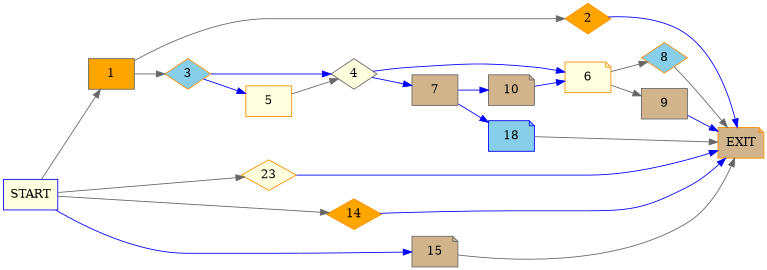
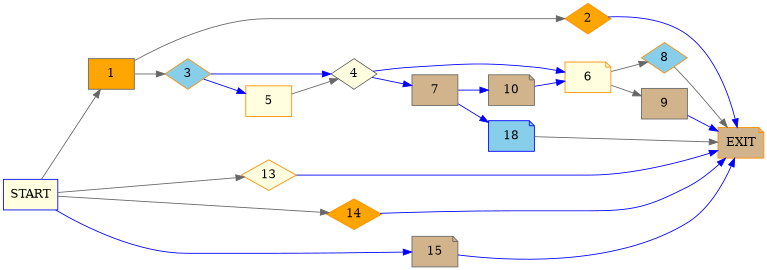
  digraph {
    rankdir=LR
    node [color=darkorange fillcolor=lightyellow shape=diamond style=filled]
    edge [color=blue]
    n1 [color=blue label=START shape=box]
    1 [color=gray40 fillcolor=orange shape=box]
-   13 [label=23]
+   13
    14 [fillcolor=orange]
    15 [color=gray40 fillcolor=tan shape=note]
    2 [fillcolor=orange]
    3 [fillcolor=skyblue]
    n8 [fillcolor=tan label=EXIT shape=note]
    4 [color=gray40]
    5 [shape=box]
    6 [shape=note]
    7 [color=gray40 fillcolor=tan shape=box]
    8 [fillcolor=skyblue]
    9 [color=gray40 fillcolor=tan shape=box]
    10 [color=gray40 fillcolor=tan shape=note]
    n16 [color=blue fillcolor=skyblue label=18 shape=note]
    n1 -> 1 [color=gray40]
    n1 -> 13 [color=gray40]
    n1 -> 14 [color=gray40]
    n1 -> 15
    1 -> 2 [color=gray40]
    1 -> 3 [color=gray40]
    13 -> n8
    14 -> n8
-   15 -> n8 [color=gray40]
+   15 -> n8
    2 -> n8
    3 -> 4
    3 -> 5
    4 -> 6
    4 -> 7
    5 -> 4 [color=gray40]
    6 -> 8 [color=gray40]
    6 -> 9 [color=gray40]
    7 -> 10
    7 -> n16
    8 -> n8 [color=gray40]
    9 -> n8
    10 -> 6
    n16 -> n8 [color=gray40]
  }
